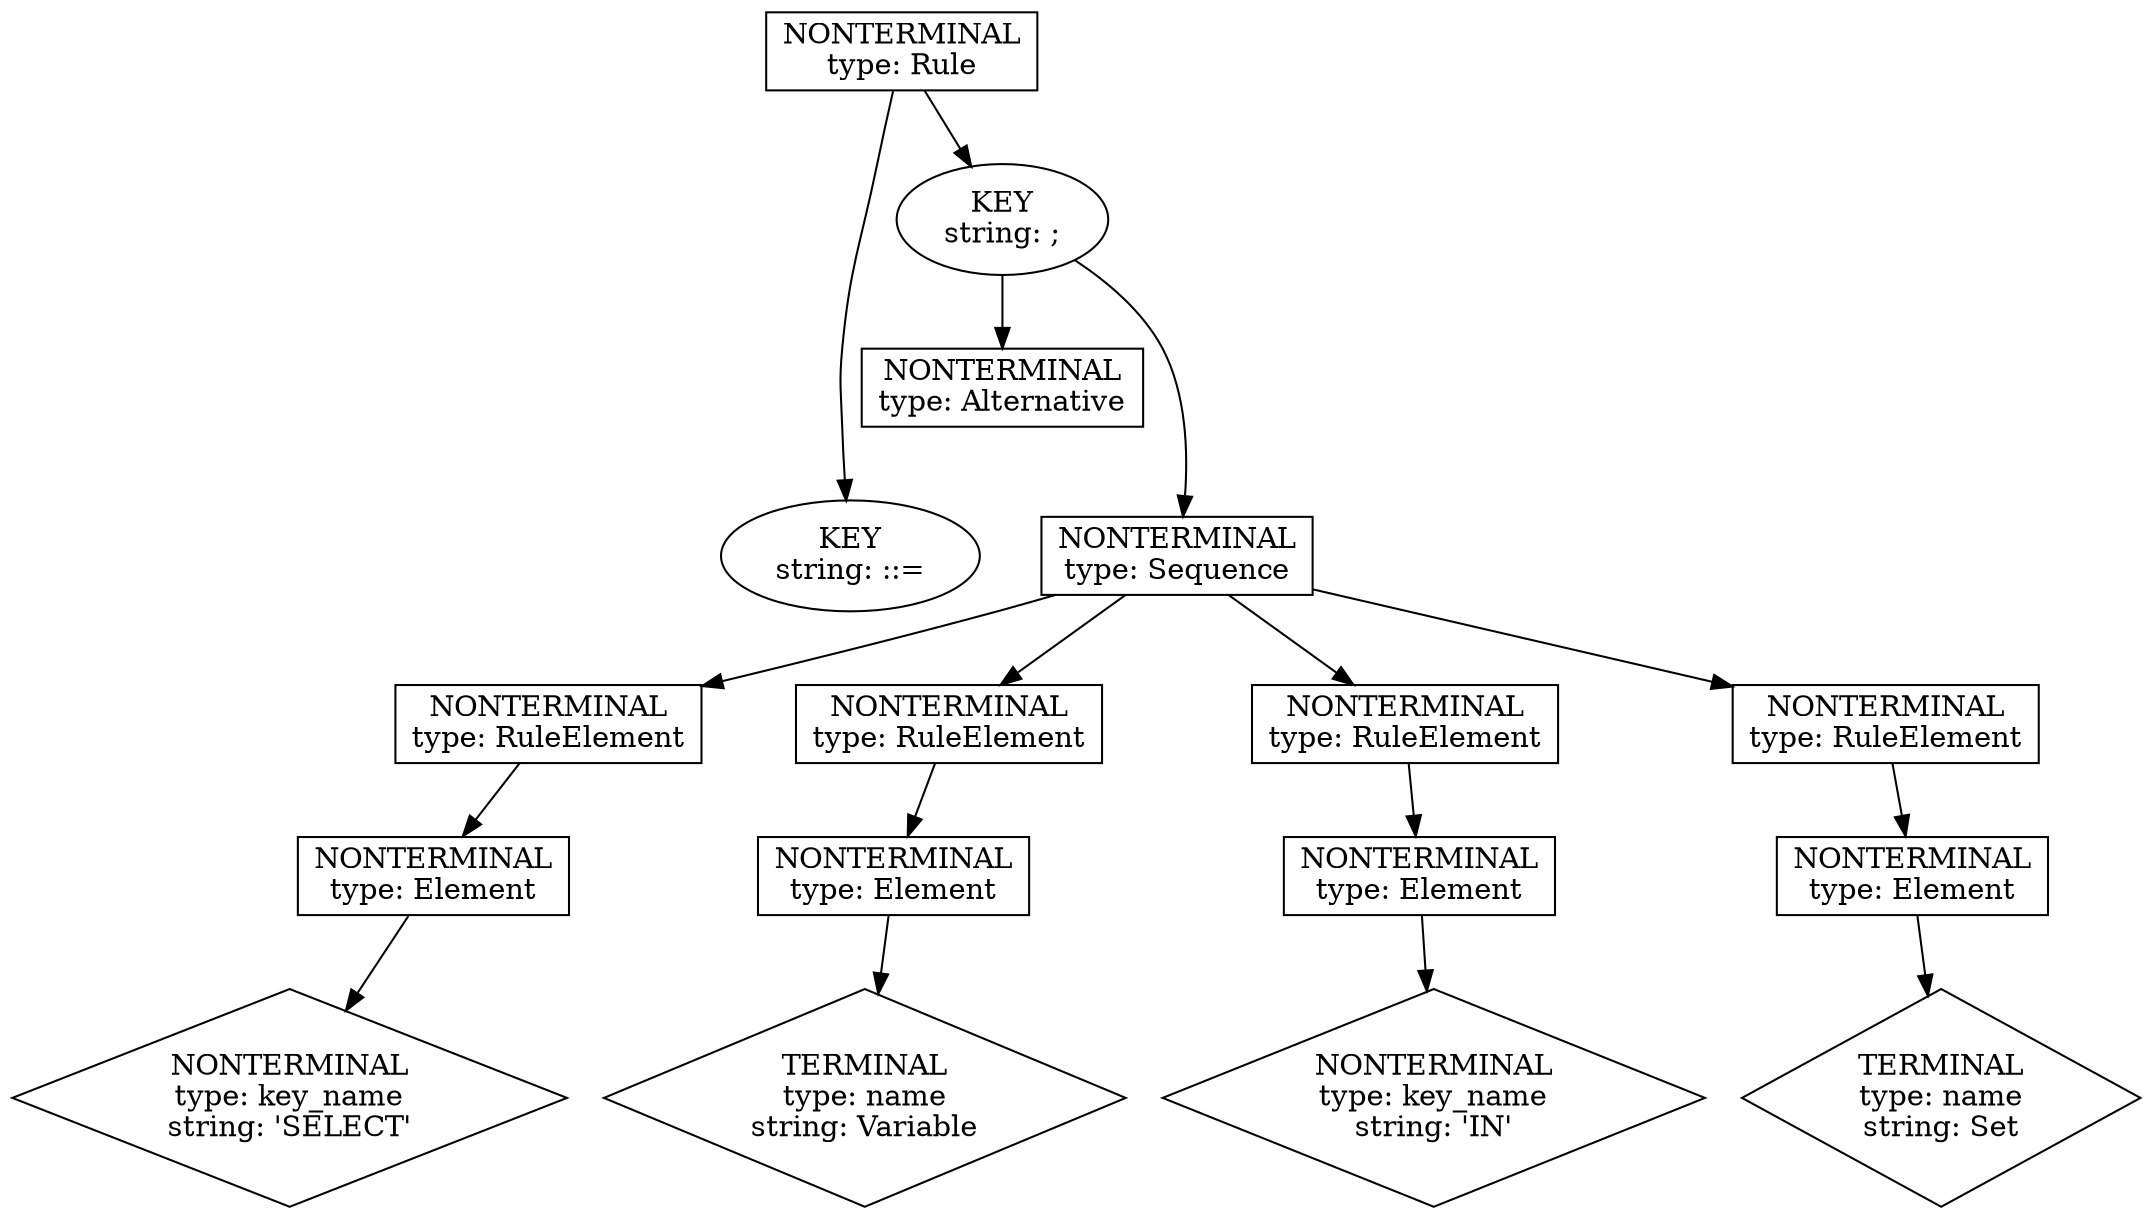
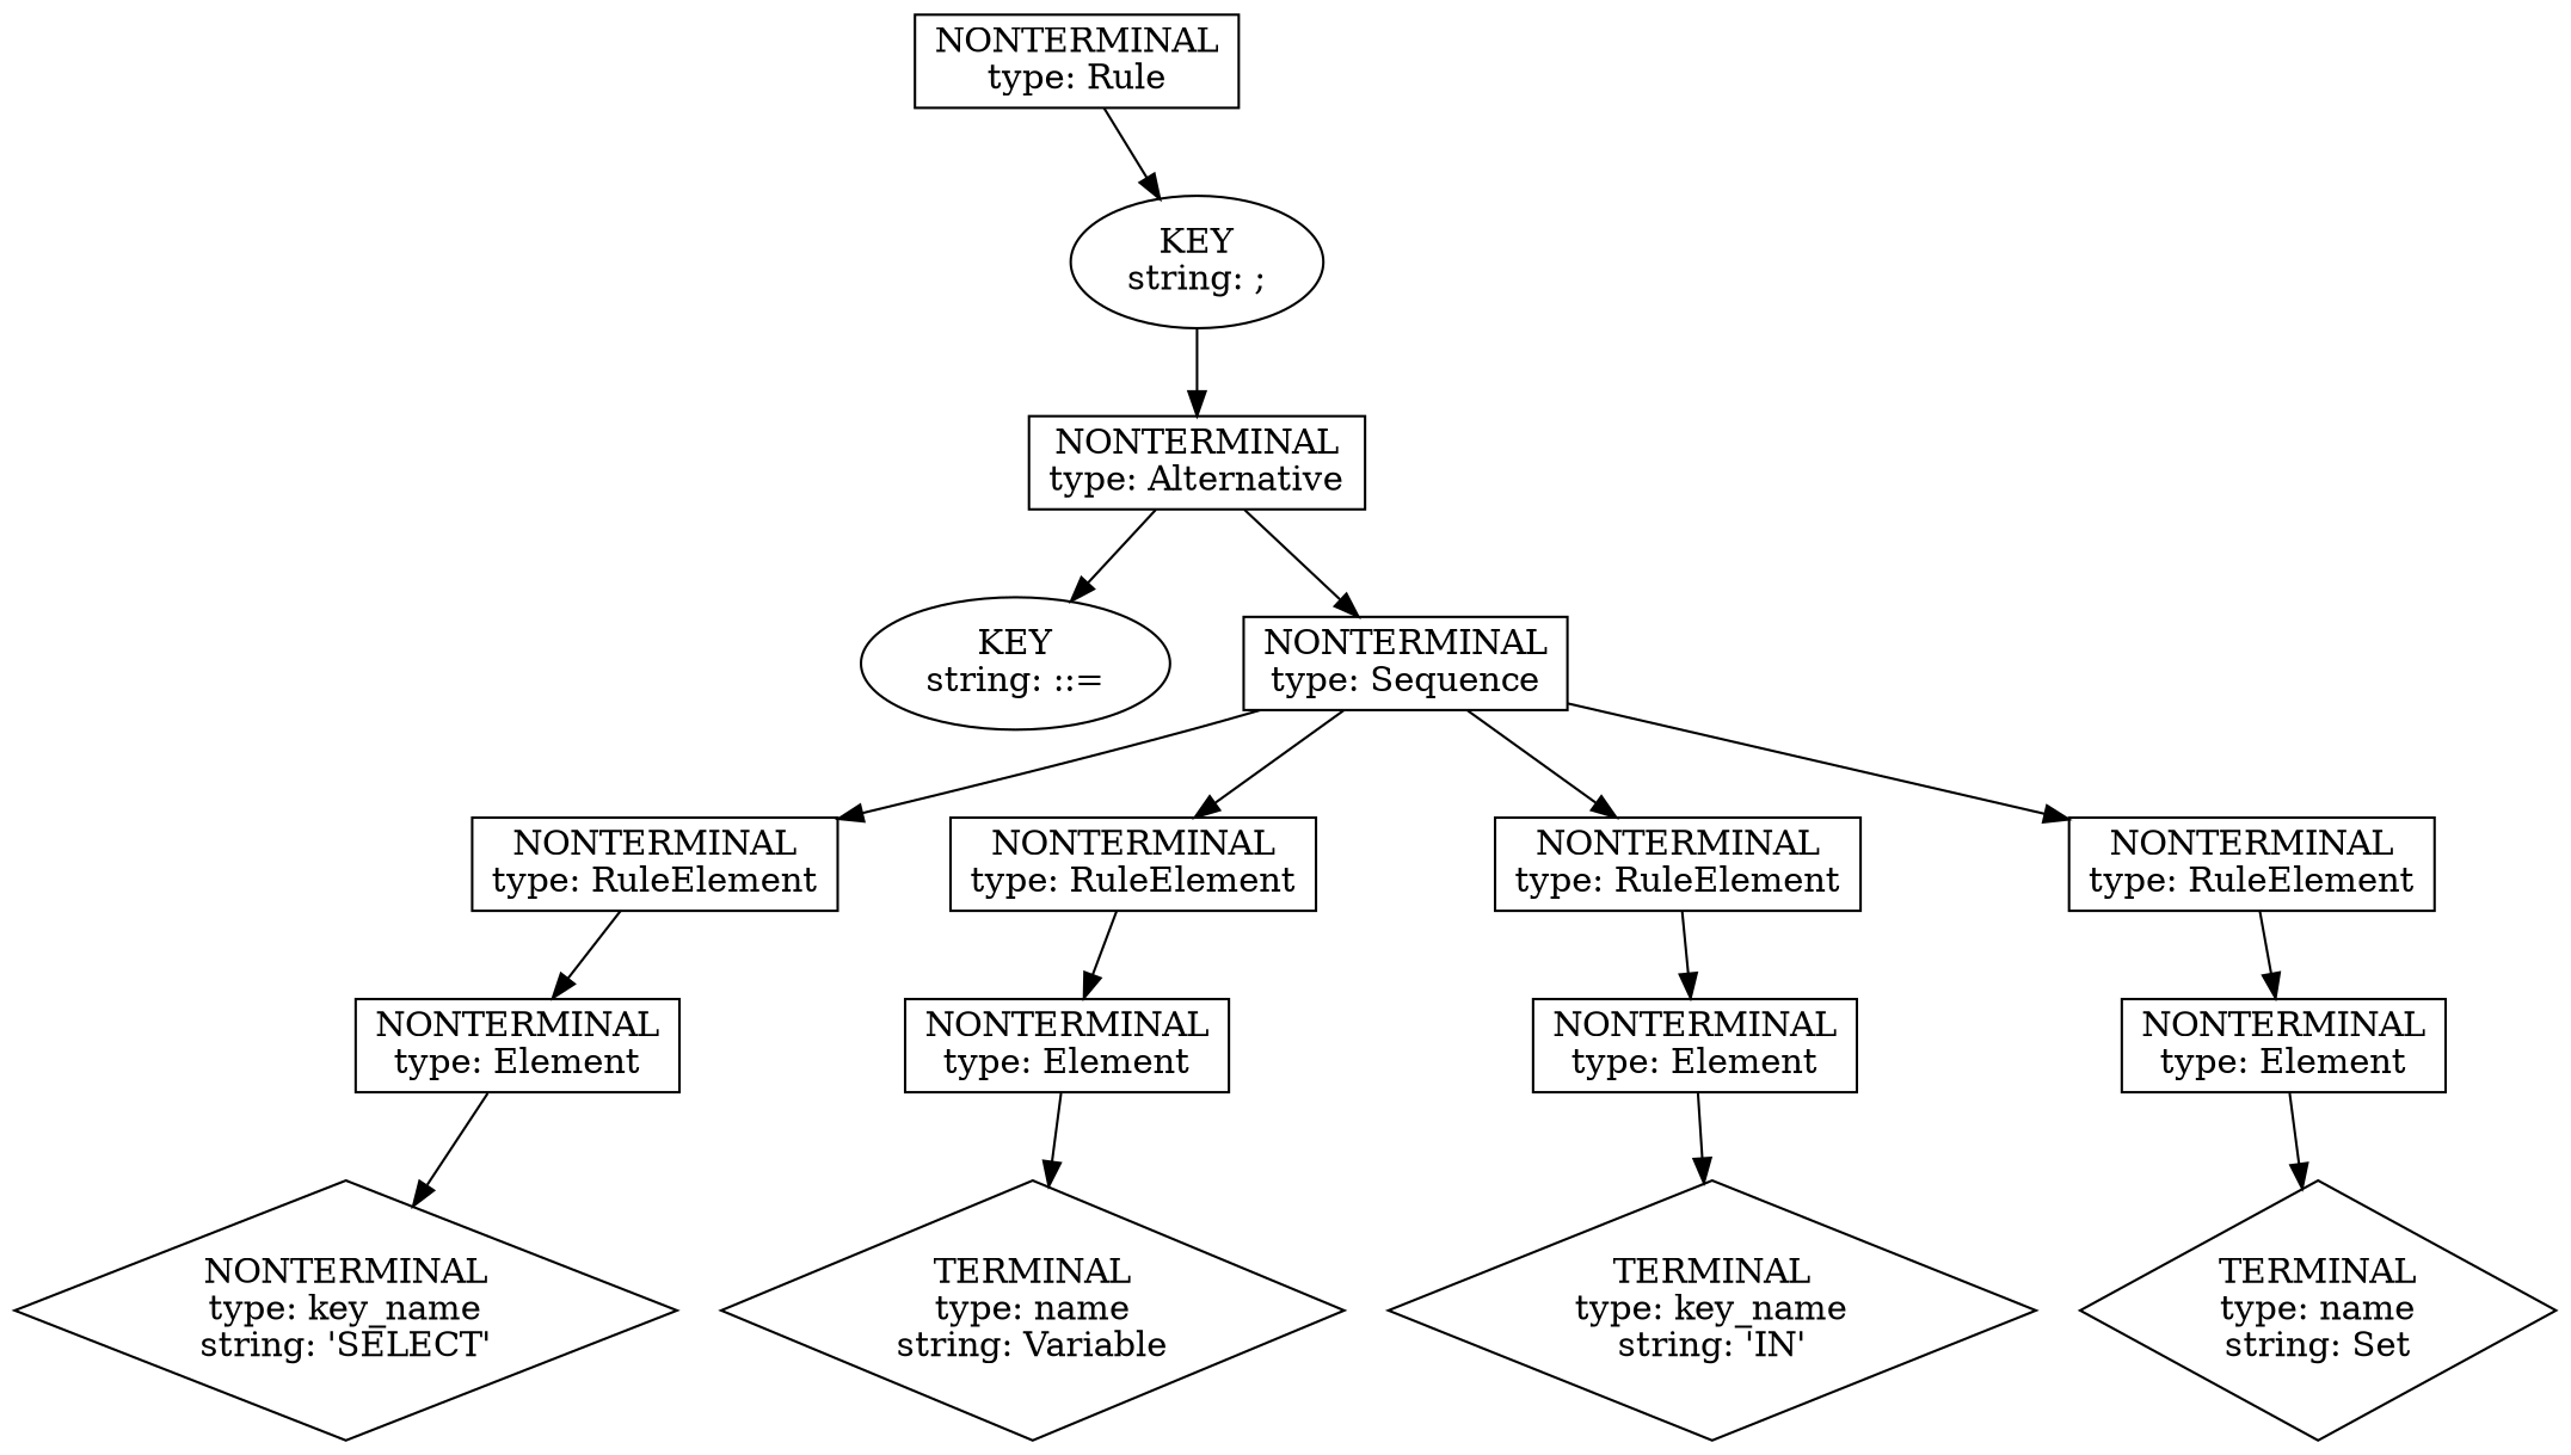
  digraph {
    node [shape=box]
    n1 [label="NONTERMINAL\ntype: Rule"]
    n2 [label="KEY\nstring: ::=" shape=oval]
    n3 [label="KEY\nstring: ;" shape=oval]
    n4 [label="NONTERMINAL\ntype: Alternative"]
    n5 [label="NONTERMINAL\ntype: Sequence"]
    n6 [label="NONTERMINAL\ntype: RuleElement"]
    n7 [label="NONTERMINAL\ntype: RuleElement"]
    n8 [label="NONTERMINAL\ntype: RuleElement"]
    n9 [label="NONTERMINAL\ntype: RuleElement"]
    n10 [label="NONTERMINAL\ntype: Element"]
    n11 [label="NONTERMINAL\ntype: Element"]
    n12 [label="NONTERMINAL\ntype: Element"]
    n13 [label="NONTERMINAL\ntype: Element"]
    n14 [label="NONTERMINAL\ntype: key_name\nstring: 'SELECT'" shape=diamond]
    n15 [label="TERMINAL\ntype: name\nstring: Variable" shape=diamond]
-   n16 [label="NONTERMINAL\ntype: key_name\nstring: 'IN'" shape=diamond]
+   n16 [label="TERMINAL\ntype: key_name\nstring: 'IN'" shape=diamond]
    n17 [label="TERMINAL\ntype: name\nstring: Set" shape=diamond]
-   n1 -> n2
+   n4 -> n2
    n1 -> n3
    n3 -> n4
-   n3 -> n5
+   n4 -> n5
    n5 -> n6
    n5 -> n7
    n5 -> n8
    n5 -> n9
    n6 -> n10
    n7 -> n11
    n8 -> n12
    n9 -> n13
    n10 -> n14
    n11 -> n15
    n12 -> n16
    n13 -> n17
  }
